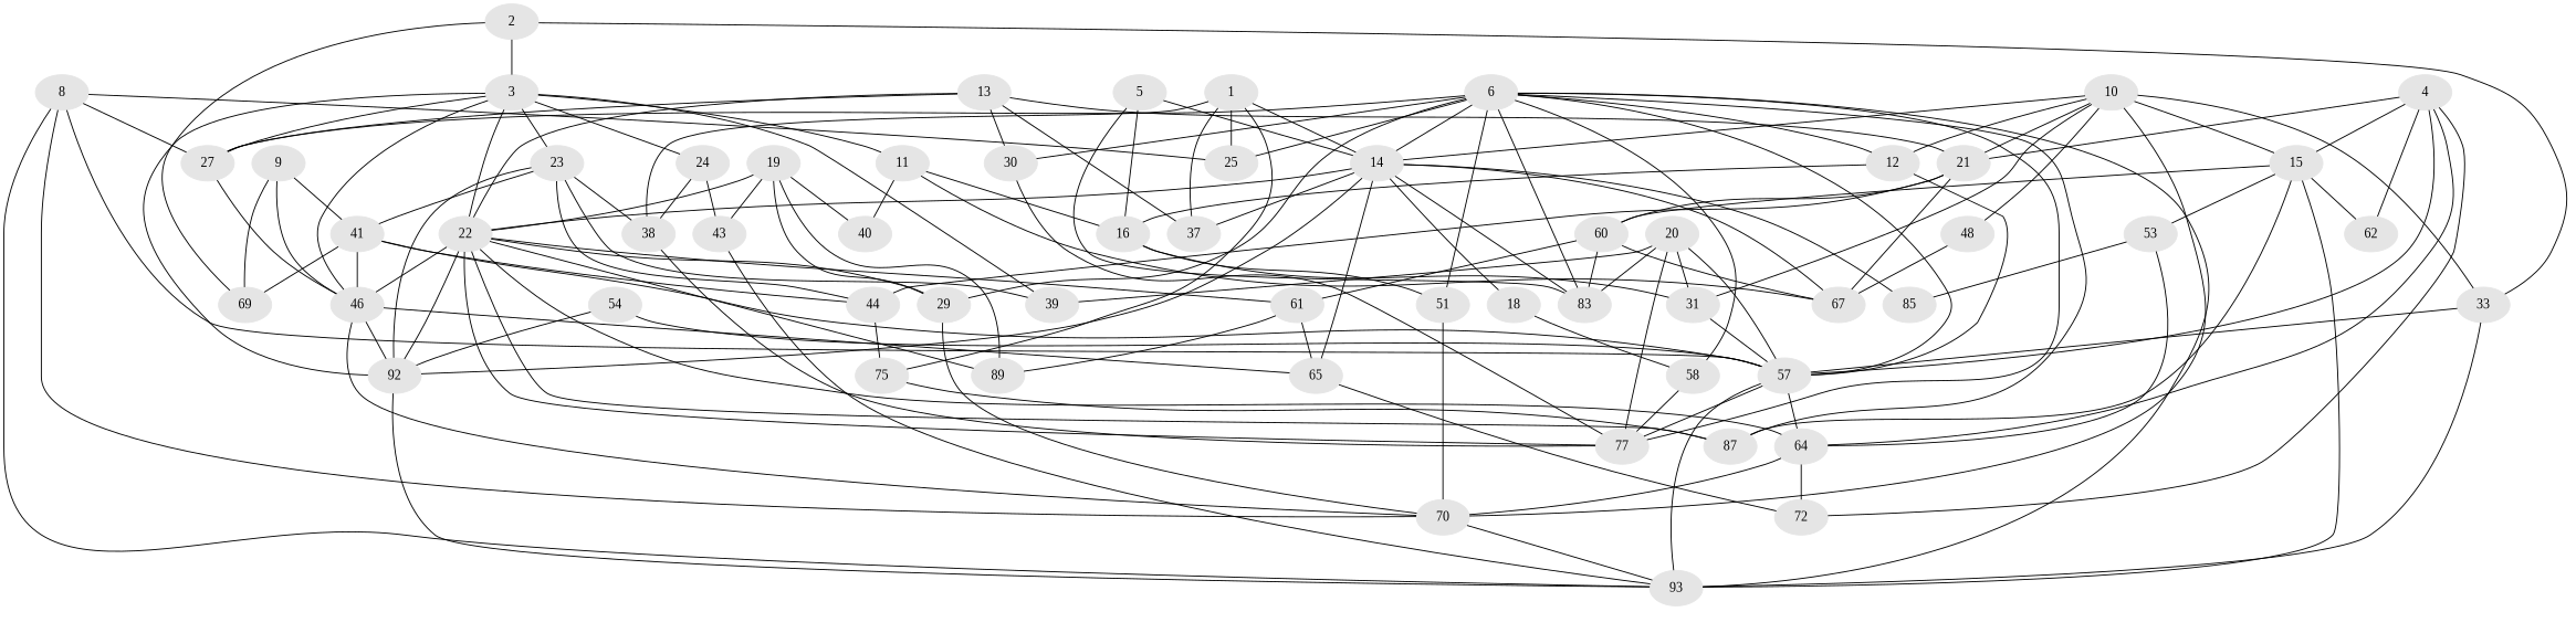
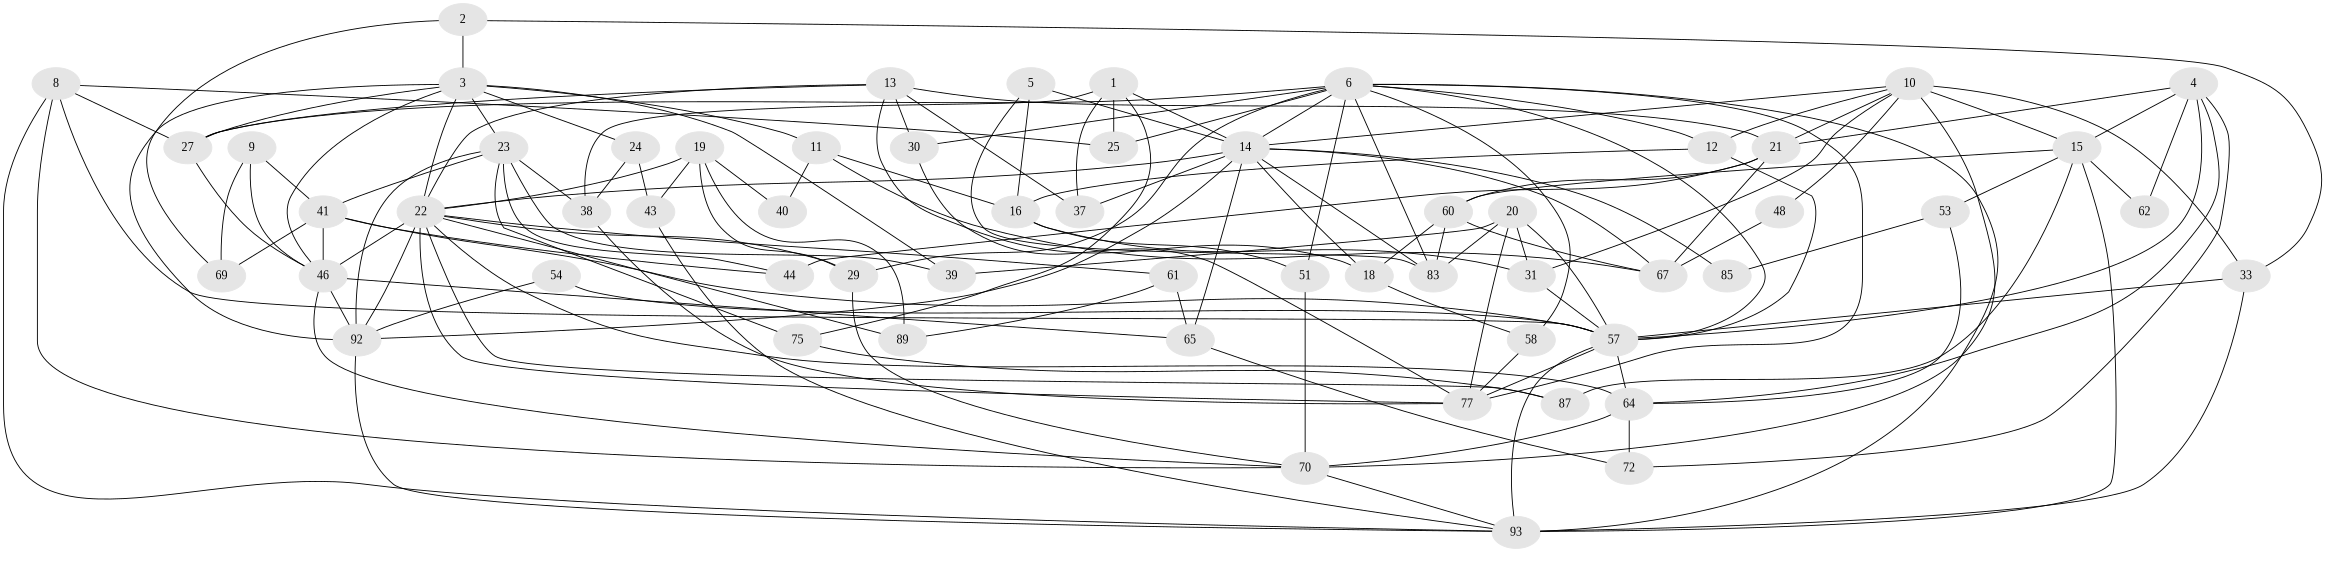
  graph {
    fontname="Liberation Serif"
    node [color=gray90 fontname="Liberation Serif" style=filled]
    edge [fontname="Liberation Serif"]
    1 [super="+55"]
    14 [super="+17"]
    25 [super="+88"]
    37
    38
    75
    22 [super="+32"]
    92 [super="+95"]
    83 [super="+91"]
    67
    18
    65
    85
    77 [super="+84"]
    46 [super="+68+82"]
    70 [super="+96"]
    87
    3 [super="+7"]
    11 [super="+94"]
    23
    24
    27
    39
    2
    33 [super="+80"]
    69
    57 [super="+66"]
    93
    16 [super="+45"]
    40
    64 [super="+74"]
    29
    89
    61
    41 [super="+47"]
    44
    43
    4 [super="+36"]
    15 [super="+34"]
    21 [super="+28"]
    62
    72
    53
    60
    5
    51
    31
    6 [super="+78+97+86+79+42"]
    12
    30
    58
    8 [super="+63"]
    9
    10 [super="+49"]
    48
    13 [super="+98"]
    19
    20 [super="+26"]
    54
    1 -- 14
    1 -- 25
    1 -- 37
    1 -- 38
    1 -- 75
    14 -- 37
    14 -- 22
    14 -- 92 [weight=2]
    14 -- 83
    14 -- 67
    14 -- 18
    14 -- 65
    14 -- 85
    38 -- 77
    75 -- 87
    22 -- 92
    22 -- 77
    22 -- 46
    22 -- 87
    22 -- 64 [weight=2]
    22 -- 29
    22 -- 89
    22 -- 61
    92 -- 93
    18 -- 58
    65 -- 72
    46 -- 92 [weight=2]
    46 -- 65
    46 -- 70
    70 -- 93
    3 -- 22
    3 -- 92
    3 -- 46
    3 -- 11
    3 -- 23
    3 -- 24
    3 -- 27
    3 -- 39
    11 -- 67
    11 -- 16
    11 -- 40
    23 -- 38
    23 -- 92
    23 -- 39
    23 -- 41
    23 -- 44
    24 -- 38
    24 -- 43
    27 -- 46
    2 -- 3
    2 -- 33
    2 -- 69
    33 -- 57
    33 -- 93 [weight=2]
    57 -- 77
    57 -- 93
    57 -- 64
    16 -- 51 [weight=2]
    16 -- 31
    64 -- 70
    64 -- 72
    29 -- 70
    61 -- 65
    61 -- 89
    41 -- 46
    41 -- 69
    41 -- 57
    41 -- 44
-   44 -- 75
+   23 -- 75
    43 -- 93
    4 -- 57 [weight=2]
    4 -- 64
    4 -- 15
    4 -- 21
    4 -- 62
    4 -- 72
    15 -- 87
    15 -- 93
    15 -- 62
    15 -- 53
    15 -- 60
    21 -- 67
    21 -- 44
    21 -- 60
    53 -- 85
    53 -- 64
    60 -- 83
    60 -- 67
-   60 -- 61
+   60 -- 18
    5 -- 14
    5 -- 83
    5 -- 16
    51 -- 70
    31 -- 57
    6 -- 14
    6 -- 25 [weight=2]
    6 -- 83
    6 -- 77
-   6 -- 87
    6 -- 27
    6 -- 57
    6 -- 93
    6 -- 29
    6 -- 51
    6 -- 12
    6 -- 30
    6 -- 58
    12 -- 57
    12 -- 16
    30 -- 77
    58 -- 77
    8 -- 25
    8 -- 70
    8 -- 27
    8 -- 57
    8 -- 93
    9 -- 46
    9 -- 69
    9 -- 41
    10 -- 14
    10 -- 70
    10 -- 33
    10 -- 15
    10 -- 21
    10 -- 31
    10 -- 12
    10 -- 48
    48 -- 67
    13 -- 37
    13 -- 22
+   13 -- 18
    13 -- 27
    13 -- 21
    13 -- 30
    19 -- 22
    19 -- 40
    19 -- 29
    19 -- 89
    19 -- 43
    20 -- 83
    20 -- 77
    20 -- 39
    20 -- 57
    20 -- 31
    54 -- 92
    54 -- 57
  }
